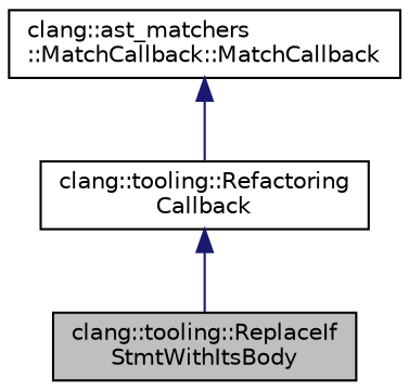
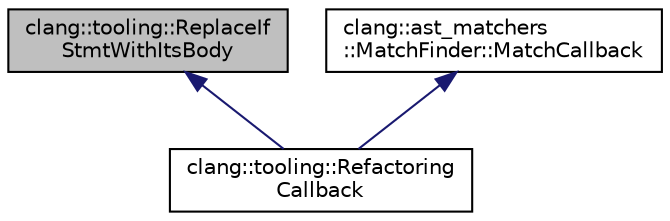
  digraph {
    node [color=black fontname=Helvetica fontsize=10 shape=record]
    edge [color=midnightblue dir=back fontname=Helvetica fontsize=10 labelfontname=Helvetica labelfontsize=10 style=solid]
    n1 [fillcolor=grey75 fontcolor=black height=0.2 label="clang::tooling::ReplaceIf\lStmtWithItsBody" style=filled width=0.4]
    n2 [height=0.2 label="clang::tooling::Refactoring\lCallback" width=0.4]
-   n3 [height=0.2 label="clang::ast_matchers\l::MatchCallback::MatchCallback" width=0.4]
-   n2 -> n1
+   n3 [height=0.2 label="clang::ast_matchers\l::MatchFinder::MatchCallback" width=0.4]
+   n1 -> n2
    n3 -> n2
  }
